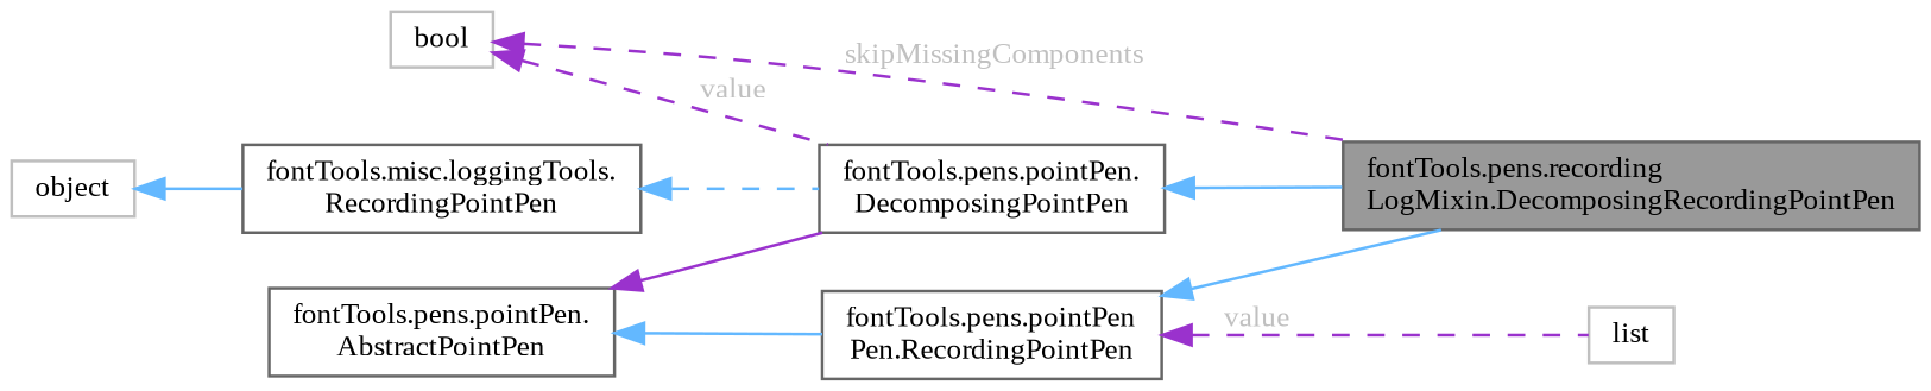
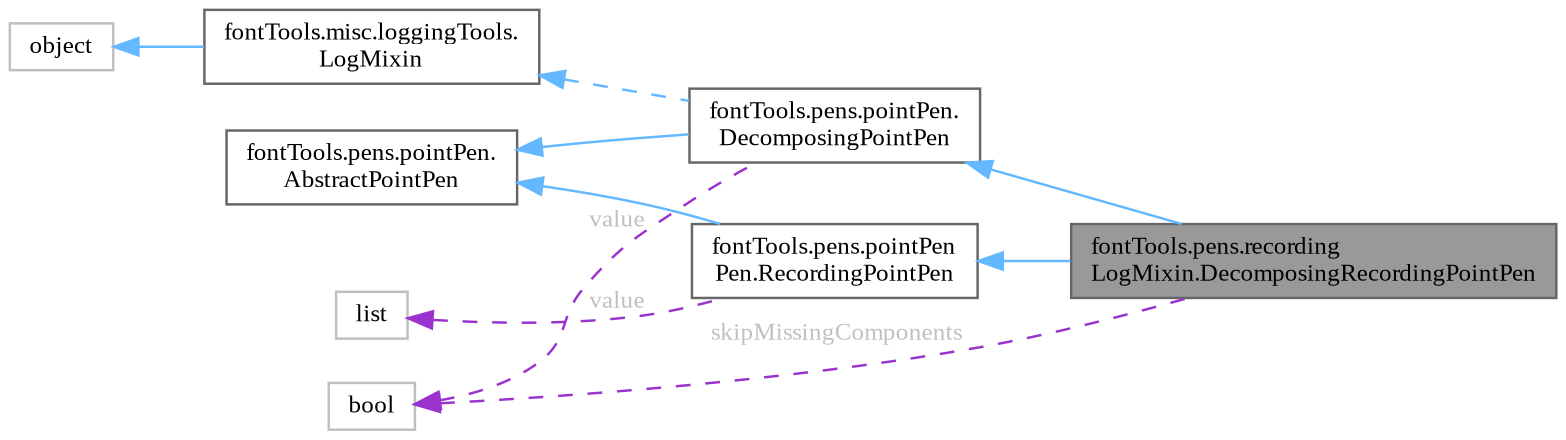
  digraph {
    fontname="Liberation Serif"
    rankdir=LR
    node [color=gray40 fillcolor=white fontname="Liberation Serif" fontsize=10 shape=box style=filled]
    edge [color=steelblue1 dir=back fontname="Liberation Serif" fontsize=10 labelfontname=Helvetica labelfontsize=10 style=solid]
    n1 [fillcolor=grey60 fontcolor=black height=0.2 label="fontTools.pens.recording\lLogMixin.DecomposingRecordingPointPen" width=0.4]
    n2 [height=0.2 label="fontTools.pens.pointPen.\lDecomposingPointPen" width=0.4]
-   n3 [height=0.2 label="fontTools.misc.loggingTools.\lRecordingPointPen" width=0.4]
+   n3 [height=0.2 label="fontTools.misc.loggingTools.\lLogMixin" width=0.4]
    n4 [color=grey75 height=0.2 label=object width=0.4]
    n5 [height=0.2 label="fontTools.pens.pointPen.\lAbstractPointPen" width=0.4]
    n6 [height=0.2 label="fontTools.pens.pointPen\lPen.RecordingPointPen" width=0.4]
    n7 [color=grey75 height=0.2 label=bool width=0.4]
    n8 [color=grey75 height=0.2 label=list width=0.4]
    n2 -> n1
    n3 -> n2 [style=dashed]
    n4 -> n3
-   n5 -> n2 [color=darkorchid3]
+   n5 -> n2
    n5 -> n6
    n6 -> n1
    n7 -> n1 [color=darkorchid3 fontcolor=grey label=" skipMissingComponents" style=dashed]
    n7 -> n2 [color=darkorchid3 fontcolor=grey label=" value" style=dashed]
-   n6 -> n8 [color=darkorchid3 fontcolor=grey label=" value" style=dashed]
+   n8 -> n6 [color=darkorchid3 fontcolor=grey label=" value" style=dashed]
  }
